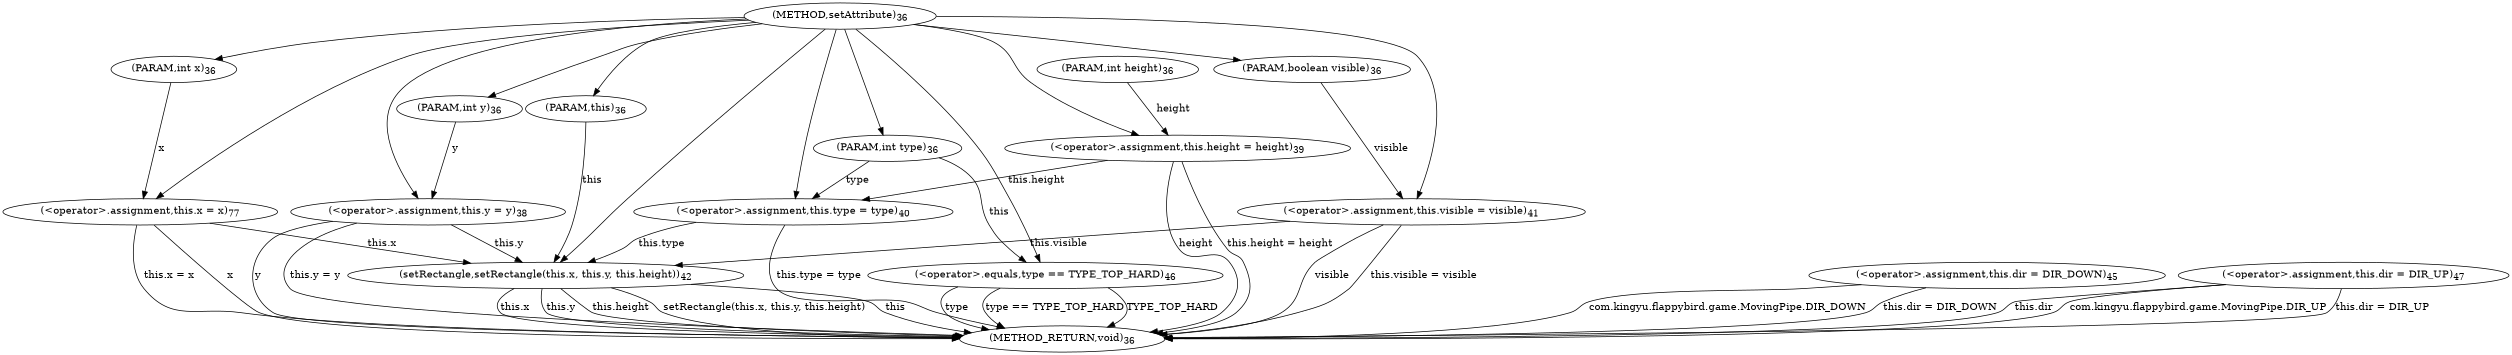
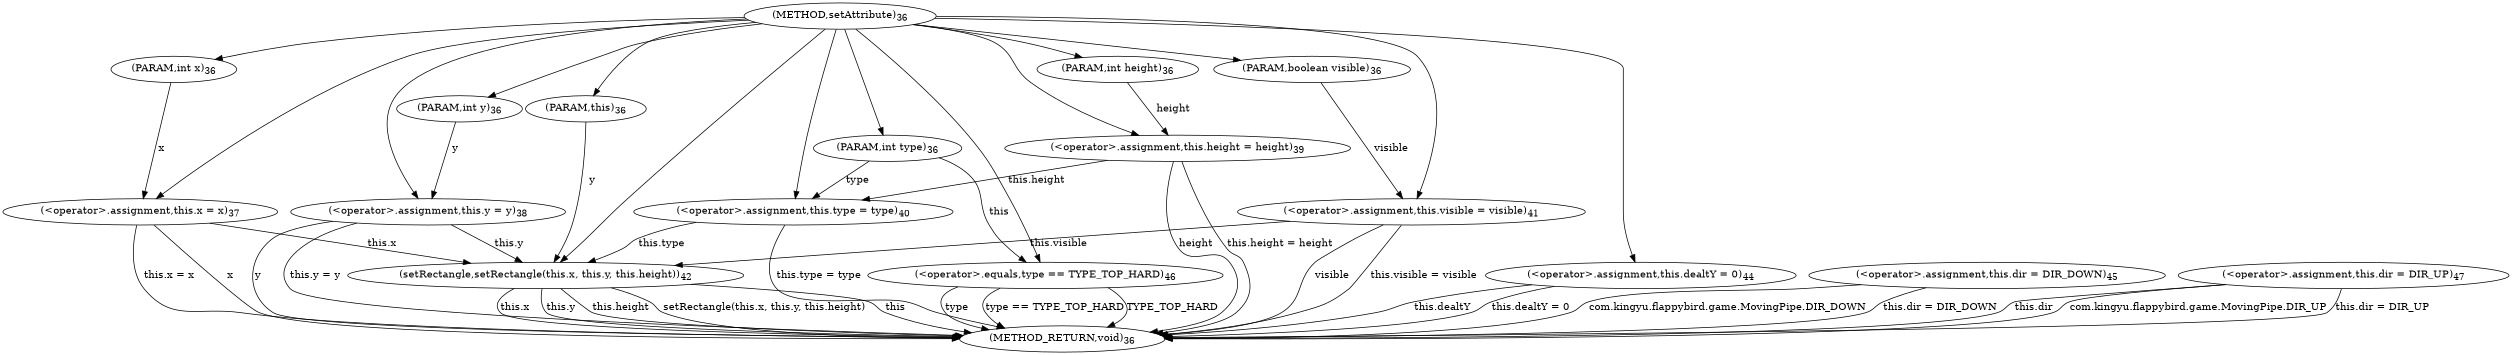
  digraph {
    n1 [label=<(METHOD,setAttribute)<SUB>36</SUB>>]
    n2 [label=<(PARAM,this)<SUB>36</SUB>>]
    n3 [label=<(PARAM,int x)<SUB>36</SUB>>]
    n4 [label=<(PARAM,int y)<SUB>36</SUB>>]
    n5 [label=<(PARAM,int height)<SUB>36</SUB>>]
    n6 [label=<(PARAM,int type)<SUB>36</SUB>>]
    n7 [label=<(PARAM,boolean visible)<SUB>36</SUB>>]
-   n8 [label=<(&lt;operator&gt;.assignment,this.x = x)<SUB>77</SUB>>]
+   n8 [label=<(&lt;operator&gt;.assignment,this.x = x)<SUB>37</SUB>>]
    n9 [label=<(&lt;operator&gt;.assignment,this.y = y)<SUB>38</SUB>>]
    n10 [label=<(&lt;operator&gt;.assignment,this.height = height)<SUB>39</SUB>>]
    n11 [label=<(&lt;operator&gt;.assignment,this.type = type)<SUB>40</SUB>>]
    n12 [label=<(&lt;operator&gt;.assignment,this.visible = visible)<SUB>41</SUB>>]
    n13 [label=<(setRectangle,setRectangle(this.x, this.y, this.height))<SUB>42</SUB>>]
+   n14 [label=<(&lt;operator&gt;.assignment,this.dealtY = 0)<SUB>44</SUB>>]
    n15 [label=<(&lt;operator&gt;.equals,type == TYPE_TOP_HARD)<SUB>46</SUB>>]
    n16 [label=<(METHOD_RETURN,void)<SUB>36</SUB>>]
    n17 [label=<(&lt;operator&gt;.assignment,this.dir = DIR_DOWN)<SUB>45</SUB>>]
    n18 [label=<(&lt;operator&gt;.assignment,this.dir = DIR_UP)<SUB>47</SUB>>]
    n1 -> n2
    n1 -> n3
    n1 -> n4
+   n1 -> n5
    n1 -> n6
    n1 -> n7
    n1 -> n8
    n1 -> n9
    n1 -> n10
    n1 -> n11
    n1 -> n12
    n1 -> n13
+   n1 -> n14
    n1 -> n15
-   n2 -> n13 [label=this]
+   n2 -> n13 [label=y]
    n3 -> n8 [label=x]
    n4 -> n9 [label=y]
    n5 -> n10 [label=height]
    n6 -> n11 [label=type]
    n6 -> n15 [label=this]
    n7 -> n12 [label=visible]
    n8 -> n13 [label="this.x"]
    n8 -> n16 [label=x]
    n8 -> n16 [label="this.x = x"]
    n9 -> n13 [label="this.y"]
    n9 -> n16 [label=y]
    n9 -> n16 [label="this.y = y"]
    n10 -> n11 [label="this.height"]
    n10 -> n16 [label=height]
    n10 -> n16 [label="this.height = height"]
    n11 -> n13 [label="this.type"]
    n11 -> n16 [label="this.type = type"]
    n12 -> n13 [label="this.visible"]
    n12 -> n16 [label=visible]
    n12 -> n16 [label="this.visible = visible"]
    n13 -> n16 [label=this]
    n13 -> n16 [label="this.x"]
    n13 -> n16 [label="this.y"]
    n13 -> n16 [label="this.height"]
    n13 -> n16 [label="setRectangle(this.x, this.y, this.height)"]
+   n14 -> n16 [label="this.dealtY"]
+   n14 -> n16 [label="this.dealtY = 0"]
    n15 -> n16 [label=type]
    n15 -> n16 [label="type == TYPE_TOP_HARD"]
    n15 -> n16 [label=TYPE_TOP_HARD]
    n17 -> n16 [label="com.kingyu.flappybird.game.MovingPipe.DIR_DOWN"]
    n17 -> n16 [label="this.dir = DIR_DOWN"]
    n18 -> n16 [label="this.dir"]
    n18 -> n16 [label="com.kingyu.flappybird.game.MovingPipe.DIR_UP"]
    n18 -> n16 [label="this.dir = DIR_UP"]
  }
